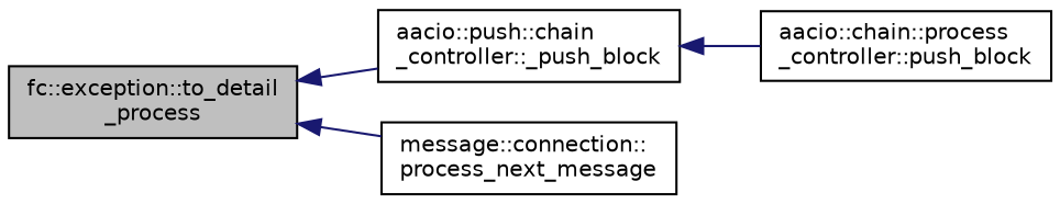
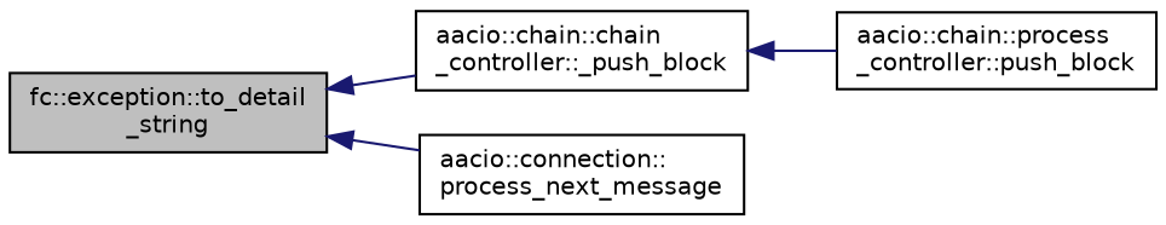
  digraph {
    rankdir=LR
    node [color=black fillcolor=white fontname=Helvetica fontsize=10 shape=record style=filled]
    edge [color=midnightblue dir=back fontname=Helvetica fontsize=10 labelfontname=Helvetica labelfontsize=10 style=solid]
-   n1 [fillcolor=grey75 fontcolor=black height=0.2 label="fc::exception::to_detail\l_process" width=0.4]
-   n2 [height=0.2 label="aacio::push::chain\l_controller::_push_block" width=0.4]
-   n3 [height=0.2 label="message::connection::\lprocess_next_message" width=0.4]
+   n1 [fillcolor=grey75 fontcolor=black height=0.2 label="fc::exception::to_detail\l_string" width=0.4]
+   n2 [height=0.2 label="aacio::chain::chain\l_controller::_push_block" width=0.4]
+   n3 [height=0.2 label="aacio::connection::\lprocess_next_message" width=0.4]
    n4 [height=0.2 label="aacio::chain::process\l_controller::push_block" width=0.4]
    n1 -> n2
    n1 -> n3
    n2 -> n4
  }
